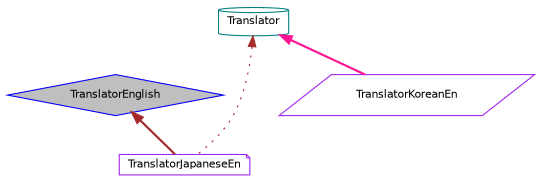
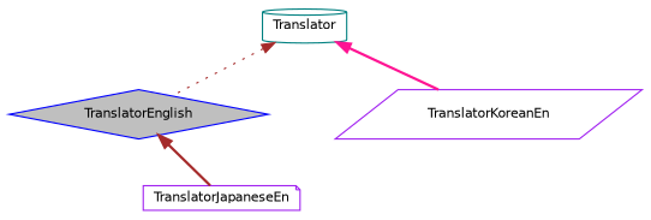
  digraph {
    node [color=purple fillcolor=white fontname=Helvetica fontsize=10 style=filled]
    edge [color=brown dir=back fontname=Helvetica fontsize=10 labelfontname=Helvetica labelfontsize=10 style=bold]
    n1 [color=blue fillcolor=grey75 fontcolor=black height=0.2 label=TranslatorEnglish shape=diamond width=0.4]
    n2 [height=0.2 label=TranslatorJapaneseEn shape=note width=0.4]
    n3 [height=0.2 label=TranslatorKoreanEn shape=parallelogram width=0.4]
    n4 [color=teal height=0.2 label=Translator shape=cylinder width=0.4]
    n1 -> n2
-   n4 -> n2 [style=dotted]
+   n4 -> n1 [style=dotted]
    n4 -> n3 [color=deeppink]
  }
